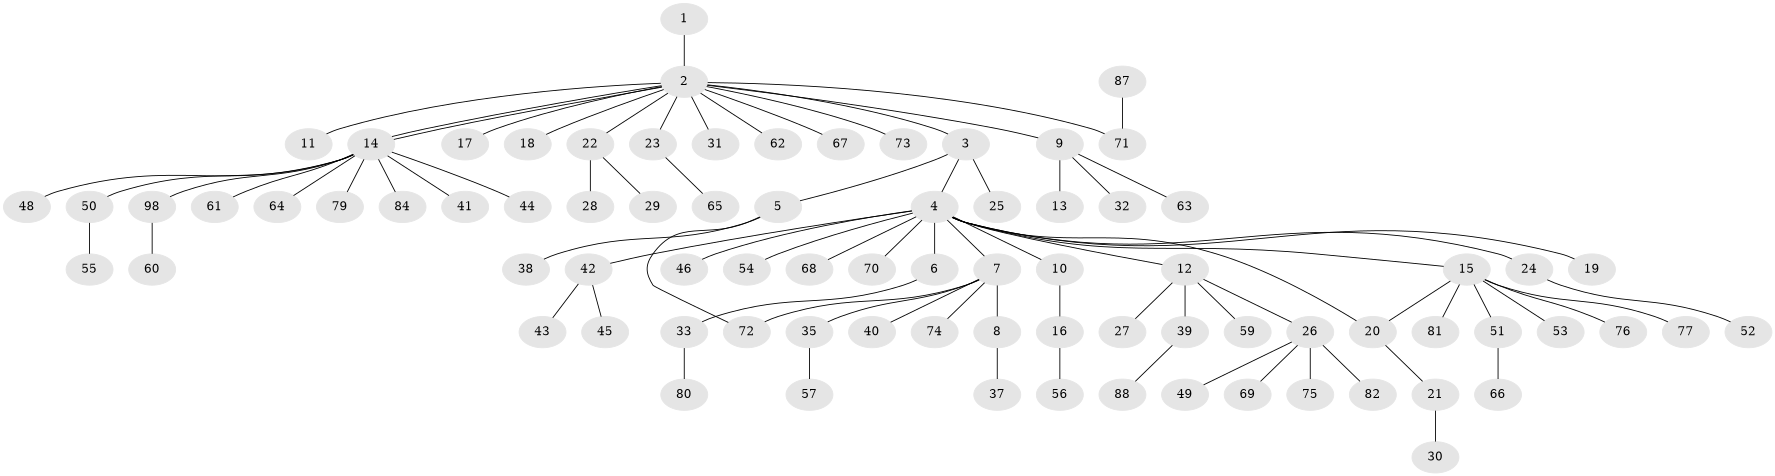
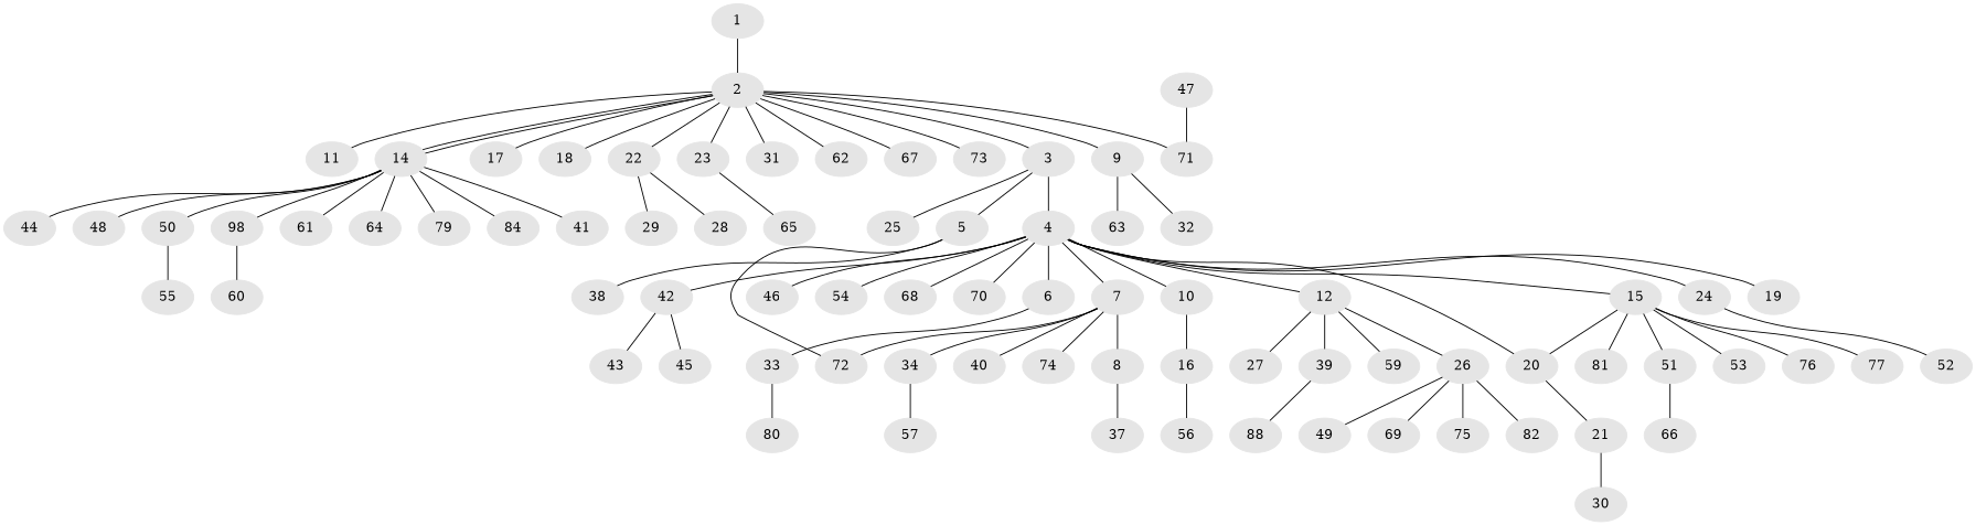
  graph {
    node [color=gray90 style=filled]
    1
    2
    3
    9
    11
    14
    17
    18
    22
    23
    31
    62
    67
    71
    73
    4
    5
    25
-   13
    32
    63
    n22 [label=84]
    41
    44
    48
    50
    n27 [label=98]
    61
    64
    79
    28
    29
    65
    6
    7
    10
    12
    15
    19
    20
    24
    42
    46
    54
    68
    70
    38
    72
    33
    8
-   35
+   35 [label=34]
    40
    74
    16
    26
    27
    39
    59
    51
    53
    76
    77
    81
    21
    52
    43
    45
    80
    37
    57
    56
    49
    69
    75
    82
    n76 [label=88]
-   47 [label=87]
+   47
    55
    60
    66
    30
    1 -- 2
    2 -- 3
    2 -- 9
    2 -- 11
    2 -- 14
    2 -- 14
    2 -- 17
    2 -- 18
    2 -- 22
    2 -- 23
    2 -- 31
    2 -- 62
    2 -- 67
    2 -- 71
    2 -- 73
    3 -- 4
    3 -- 5
    3 -- 25
-   9 -- 13
    9 -- 32
    9 -- 63
    14 -- n22
    14 -- 41
    14 -- 44
    14 -- 48
    14 -- 50
    14 -- n27
    14 -- 61
    14 -- 64
    14 -- 79
    22 -- 28
    22 -- 29
    23 -- 65
    4 -- 6
    4 -- 7
    4 -- 10
    4 -- 12
    4 -- 15
    4 -- 19
    4 -- 20
    4 -- 24
    4 -- 42
    4 -- 46
    4 -- 54
    4 -- 68
    4 -- 70
    5 -- 38
    5 -- 72
    50 -- 55
    n27 -- 60
    6 -- 33
    7 -- 72
    7 -- 8
    7 -- 35
    7 -- 40
    7 -- 74
    10 -- 16
    12 -- 26
    12 -- 27
    12 -- 39
    12 -- 59
    15 -- 20
    15 -- 51
    15 -- 53
    15 -- 76
    15 -- 77
    15 -- 81
    20 -- 21
    24 -- 52
    42 -- 43
    42 -- 45
    33 -- 80
    8 -- 37
    35 -- 57
    16 -- 56
    26 -- 49
    26 -- 69
    26 -- 75
    26 -- 82
    39 -- n76
    51 -- 66
    21 -- 30
    47 -- 71
  }
